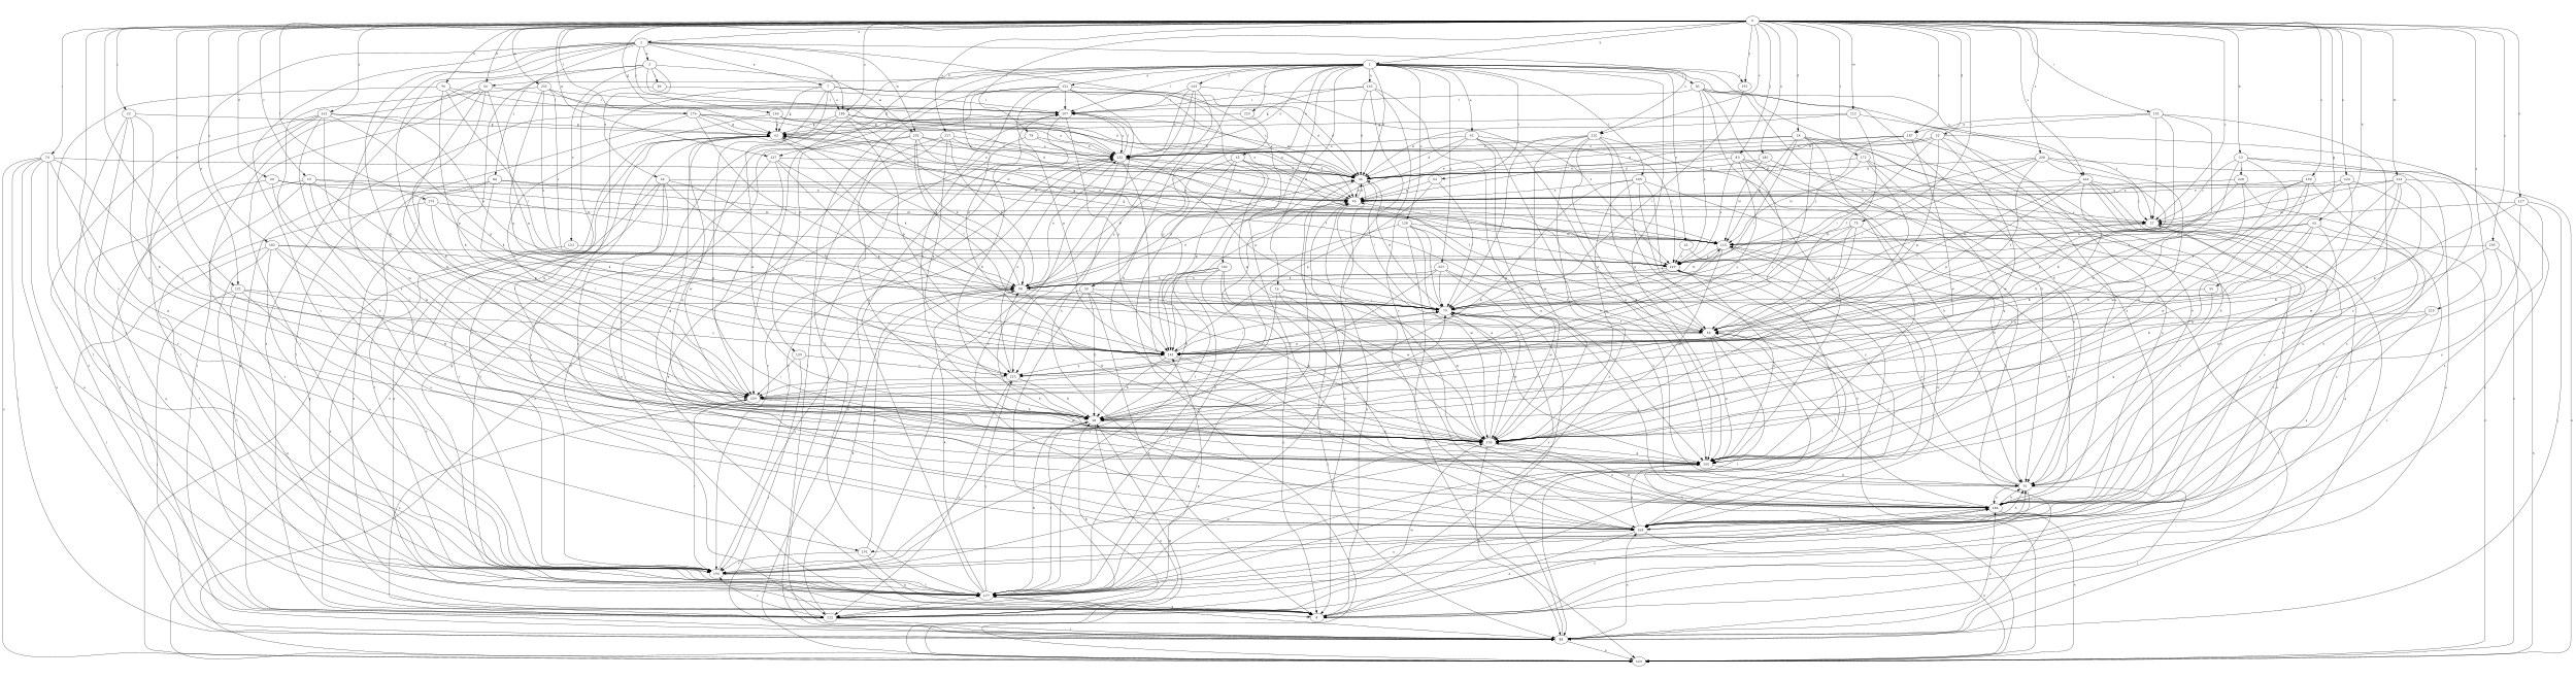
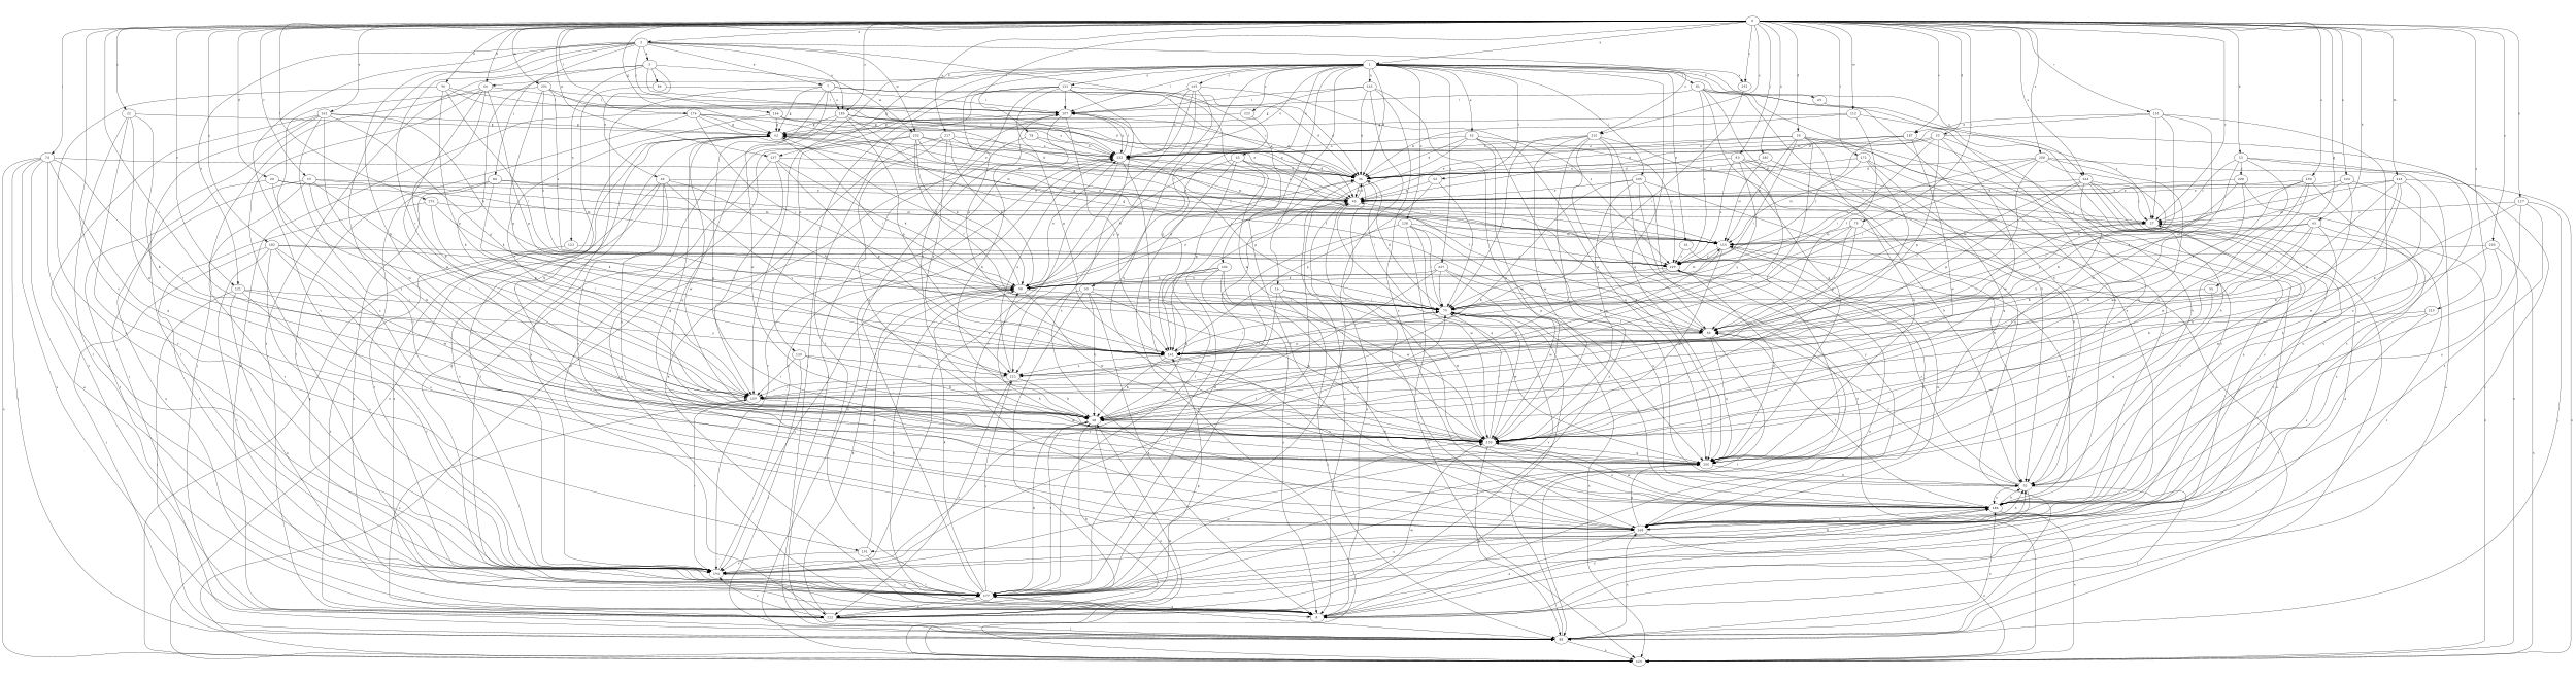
  strict digraph {
    fontname="IBM Plex Sans"
    node [fontname="IBM Plex Sans"]
    edge [fontname="IBM Plex Sans"]
    0
    1
    2
    13
    19
    22
    27
    n8 [label=20]
    33
    34
    55
    62
    65
    66
    74
    75
    78
    80
    96
    112
    114
    121
    124
    127
    137
    151
    159
    162
    164
    172
    175
    176
    180
    182
    185
    187
    190
    191
    192
    201
    205
    208
    210
    217
    219
    16
    36
    41
    42
    43
    50
    52
+   69
    70
    81
    101
    105
    107
    128
    131
    132
    139
    141
    143
    150
    165
    223
    227
    3
    7
    18
    84
    166
    168
    194
    202
    212
    203
    228
    45
    8
    115
    177
    79
    123
    229
    53
    88
    186
    221
    98
    44
    86
    122
    0 -> 1 [label=a]
    0 -> 2 [label=a]
    0 -> 13 [label=b]
    0 -> 19 [label=c]
    0 -> 22 [label=c]
    0 -> 27 [label=c]
    0 -> n8 [label=d]
    0 -> 33 [label=d]
    0 -> 34 [label=d]
    0 -> 55 [label=g]
    0 -> 62 [label=g]
    0 -> 65 [label=h]
    0 -> 66 [label=h]
    0 -> 74 [label=i]
    0 -> 75 [label=i]
    0 -> 78 [label=i]
    0 -> 80 [label=j]
    0 -> 96 [label=k]
    0 -> 112 [label=m]
    0 -> 114 [label=m]
    0 -> 121 [label=n]
    0 -> 124 [label=o]
    0 -> 127 [label=o]
    0 -> 137 [label=p]
    0 -> 151 [label=r]
    0 -> 159 [label=r]
    0 -> 162 [label=s]
    0 -> 164 [label=s]
    0 -> 172 [label=t]
    0 -> 175 [label=t]
    0 -> 176 [label=t]
    0 -> 180 [label=u]
    0 -> 182 [label=u]
    0 -> 185 [label=u]
    0 -> 187 [label=v]
    0 -> 190 [label=v]
    0 -> 191 [label=v]
    0 -> 192 [label=v]
    0 -> 201 [label=w]
    0 -> 205 [label=x]
    0 -> 208 [label=x]
    0 -> 210 [label=x]
    0 -> 217 [label=y]
    0 -> 219 [label=y]
    1 -> 66 [label=h]
    1 -> 137 [label=p]
    1 -> 159 [label=r]
    1 -> 164 [label=s]
    1 -> 192 [label=v]
    1 -> 16 [label=b]
    1 -> 36 [label=d]
    1 -> 41 [label=e]
    1 -> 42 [label=e]
    1 -> 43 [label=e]
    1 -> 50 [label=f]
    1 -> 52 [label=f]
+   1 -> 69 [label=h]
    1 -> 70 [label=h]
    1 -> 81 [label=j]
    1 -> 101 [label=l]
    1 -> 105 [label=l]
    1 -> 107 [label=l]
    1 -> 128 [label=o]
    1 -> 131 [label=o]
    1 -> 132 [label=o]
    1 -> 139 [label=p]
    1 -> 141 [label=p]
    1 -> 143 [label=q]
    1 -> 150 [label=q]
    1 -> 165 [label=s]
    1 -> 223 [label=z]
    1 -> 227 [label=z]
    2 -> 27 [label=c]
    2 -> 121 [label=n]
    2 -> 159 [label=r]
    2 -> 185 [label=u]
    2 -> 210 [label=x]
    2 -> 3 [label=a]
    2 -> 7 [label=a]
    2 -> 18 [label=b]
    2 -> 84 [label=j]
    2 -> 166 [label=s]
    2 -> 168 [label=s]
    2 -> 194 [label=v]
    2 -> 202 [label=w]
    13 -> 27 [label=c]
    13 -> 18 [label=b]
    13 -> 168 [label=s]
    13 -> 212 [label=x]
    13 -> 203 [label=u]
    13 -> 228 [label=z]
    19 -> 159 [label=r]
    19 -> 18 [label=b]
    19 -> 194 [label=v]
    19 -> 45 [label=e]
    19 -> 8 [label=a]
    19 -> 115 [label=m]
    22 -> 62 [label=g]
    22 -> 18 [label=b]
    22 -> 194 [label=v]
    22 -> 203 [label=w]
    22 -> 177 [label=t]
    27 -> 115 [label=m]
    n8 -> 159 [label=r]
    n8 -> 45 [label=e]
    n8 -> 115 [label=m]
    n8 -> 177 [label=t]
    33 -> 132 [label=o]
    33 -> 141 [label=p]
    33 -> 150 [label=q]
    33 -> 203 [label=w]
    33 -> 45 [label=e]
    33 -> 79 [label=i]
    33 -> 123 [label=n]
    34 -> 159 [label=r]
    34 -> 70 [label=h]
    34 -> 132 [label=o]
    34 -> 150 [label=q]
    34 -> 194 [label=v]
    34 -> 45 [label=e]
    34 -> 115 [label=m]
    34 -> 79 [label=i]
    55 -> 150 [label=q]
    55 -> 79 [label=i]
    62 -> 132 [label=o]
    62 -> 194 [label=v]
    62 -> 203 [label=w]
    62 -> 79 [label=i]
    62 -> 123 [label=n]
    65 -> 150 [label=q]
    65 -> 168 [label=s]
    65 -> 115 [label=m]
    65 -> 79 [label=i]
    65 -> 229 [label=z]
    65 -> 53 [label=f]
    66 -> 107 [label=l]
    66 -> 141 [label=p]
    66 -> 18 [label=b]
    66 -> 203 [label=w]
    66 -> 177 [label=t]
    66 -> 88 [label=j]
    74 -> 159 [label=r]
    74 -> 36 [label=d]
    74 -> 150 [label=q]
    74 -> 194 [label=v]
    74 -> 212 [label=x]
    74 -> 8 [label=a]
    74 -> 123 [label=n]
    74 -> 88 [label=j]
    75 -> 141 [label=p]
    75 -> 115 [label=m]
    75 -> 79 [label=i]
    75 -> 53 [label=f]
    75 -> 88 [label=j]
    78 -> 132 [label=o]
    78 -> 115 [label=m]
    78 -> 123 [label=n]
    80 -> 159 [label=r]
    80 -> 36 [label=d]
    80 -> 70 [label=h]
    80 -> 229 [label=z]
    80 -> 186 [label=u]
    80 -> 221 [label=y]
    96 -> 36 [label=d]
    96 -> 107 [label=l]
    96 -> 141 [label=p]
    96 -> 194 [label=v]
    96 -> 79 [label=i]
    112 -> 27 [label=c]
    112 -> 62 [label=g]
    112 -> 36 [label=d]
    112 -> 53 [label=f]
    114 -> 27 [label=c]
    114 -> 159 [label=r]
    114 -> 70 [label=h]
    114 -> 141 [label=p]
    114 -> 203 [label=w]
    114 -> 45 [label=e]
    114 -> 123 [label=n]
    121 -> 194 [label=v]
    121 -> 8 [label=a]
    121 -> 79 [label=i]
    121 -> 88 [label=j]
    121 -> 221 [label=y]
    124 -> 18 [label=b]
    124 -> 45 [label=e]
    124 -> 115 [label=m]
    124 -> 186 [label=u]
    127 -> 27 [label=c]
    127 -> 141 [label=p]
    127 -> 168 [label=s]
    127 -> 88 [label=j]
    127 -> 186 [label=u]
    137 -> 159 [label=r]
    137 -> 36 [label=d]
    137 -> 141 [label=p]
    137 -> 177 [label=t]
    137 -> 98 [label=k]
    151 -> 27 [label=c]
    151 -> 187 [label=o]
    151 -> 36 [label=d]
    151 -> 18 [label=b]
    151 -> 203 [label=w]
    151 -> 186 [label=u]
-   159 -> 18 [label=b]
+   139 -> 18 [label=b]
    159 -> 212 [label=x]
    159 -> 203 [label=w]
    162 -> 62 [label=g]
    162 -> 141 [label=p]
    162 -> 168 [label=s]
    162 -> 212 [label=x]
    162 -> 203 [label=w]
    162 -> 177 [label=t]
    162 -> 88 [label=j]
    162 -> 98 [label=k]
    164 -> 27 [label=c]
    164 -> 141 [label=p]
    164 -> 150 [label=q]
    164 -> 45 [label=e]
    164 -> 8 [label=a]
    164 -> 177 [label=t]
    164 -> 53 [label=f]
    164 -> 88 [label=j]
    172 -> 36 [label=d]
    172 -> 150 [label=q]
    172 -> 203 [label=w]
    172 -> 8 [label=a]
    172 -> 115 [label=m]
    175 -> 27 [label=c]
    175 -> 141 [label=p]
    175 -> 177 [label=t]
    175 -> 98 [label=k]
    176 -> 62 [label=g]
    176 -> 36 [label=d]
    176 -> 212 [label=x]
    176 -> 45 [label=e]
    176 -> 115 [label=m]
    176 -> 177 [label=t]
    176 -> 79 [label=i]
    180 -> 36 [label=d]
    180 -> 168 [label=s]
    180 -> 115 [label=m]
    182 -> 168 [label=s]
    182 -> 194 [label=v]
    182 -> 203 [label=w]
    182 -> 177 [label=t]
    182 -> 229 [label=z]
    182 -> 88 [label=j]
    182 -> 98 [label=k]
    185 -> 62 [label=g]
    185 -> 36 [label=d]
    185 -> 141 [label=p]
    185 -> 212 [label=x]
    185 -> 45 [label=e]
    185 -> 53 [label=f]
    187 -> 36 [label=d]
    187 -> 70 [label=h]
    187 -> 132 [label=o]
    187 -> 203 [label=w]
    187 -> 229 [label=z]
    190 -> 150 [label=q]
    190 -> 18 [label=b]
    190 -> 203 [label=w]
    190 -> 45 [label=e]
    190 -> 186 [label=u]
    190 -> 98 [label=k]
    191 -> 194 [label=v]
    191 -> 8 [label=a]
    191 -> 98 [label=k]
    192 -> 79 [label=i]
    201 -> 107 [label=l]
    201 -> 132 [label=o]
    201 -> 141 [label=p]
    201 -> 168 [label=s]
    201 -> 229 [label=z]
    201 -> 98 [label=k]
    205 -> 70 [label=h]
    205 -> 18 [label=b]
    205 -> 123 [label=n]
    205 -> 229 [label=z]
    208 -> 36 [label=d]
    208 -> 203 [label=w]
    208 -> 8 [label=a]
    208 -> 79 [label=i]
    208 -> 229 [label=z]
    208 -> 53 [label=f]
    208 -> 221 [label=y]
    210 -> 70 [label=h]
    210 -> 132 [label=o]
    210 -> 150 [label=q]
    210 -> 212 [label=x]
    210 -> 203 [label=w]
    210 -> 79 [label=i]
    210 -> 123 [label=n]
    210 -> 53 [label=f]
    217 -> 132 [label=o]
    217 -> 150 [label=q]
    217 -> 8 [label=a]
    217 -> 79 [label=i]
    217 -> 221 [label=y]
    217 -> 98 [label=k]
    219 -> 168 [label=s]
    219 -> 177 [label=t]
    219 -> 53 [label=f]
    16 -> 194 [label=v]
    16 -> 203 [label=w]
    16 -> 79 [label=i]
    16 -> 88 [label=j]
    36 -> 45 [label=e]
    36 -> 8 [label=a]
    36 -> 79 [label=i]
    36 -> 186 [label=u]
    41 -> 8 [label=a]
    41 -> 229 [label=z]
    42 -> 36 [label=d]
    42 -> 70 [label=h]
    42 -> 132 [label=o]
    42 -> 141 [label=p]
    42 -> 150 [label=q]
    42 -> 203 [label=w]
    42 -> 229 [label=z]
    43 -> 36 [label=d]
    43 -> 141 [label=p]
    43 -> 168 [label=s]
    43 -> 177 [label=t]
    43 -> 123 [label=n]
    43 -> 98 [label=k]
    50 -> 18 [label=b]
    50 -> 212 [label=x]
    50 -> 203 [label=w]
    50 -> 8 [label=a]
    50 -> 79 [label=i]
    50 -> 221 [label=y]
    52 -> 141 [label=p]
    52 -> 45 [label=e]
    52 -> 79 [label=i]
+   69 -> 8 [label=a]
    70 -> 62 [label=g]
    70 -> 177 [label=t]
    70 -> 229 [label=z]
    70 -> 53 [label=f]
    70 -> 88 [label=j]
    70 -> 186 [label=u]
    81 -> 70 [label=h]
    81 -> 107 [label=l]
    81 -> 150 [label=q]
    81 -> 168 [label=s]
    81 -> 229 [label=z]
    81 -> 88 [label=j]
    81 -> 186 [label=u]
    101 -> 18 [label=b]
    101 -> 203 [label=w]
    101 -> 8 [label=a]
    101 -> 177 [label=t]
    101 -> 186 [label=u]
    101 -> 98 [label=k]
    105 -> 70 [label=h]
    105 -> 18 [label=b]
    105 -> 168 [label=s]
    105 -> 203 [label=w]
    105 -> 45 [label=e]
    105 -> 88 [label=j]
    107 -> 62 [label=g]
    107 -> 132 [label=o]
    107 -> 141 [label=p]
    107 -> 18 [label=b]
    107 -> 45 [label=e]
    128 -> 159 [label=r]
    128 -> 203 [label=w]
    128 -> 115 [label=m]
    128 -> 79 [label=i]
    128 -> 123 [label=n]
    128 -> 186 [label=u]
    131 -> 36 [label=d]
    131 -> 107 [label=l]
    131 -> 141 [label=p]
    131 -> 18 [label=b]
    131 -> 168 [label=s]
    131 -> 203 [label=w]
    131 -> 177 [label=t]
    131 -> 88 [label=j]
    132 -> 36 [label=d]
    132 -> 107 [label=l]
    132 -> 168 [label=s]
    132 -> 194 [label=v]
    132 -> 203 [label=w]
    132 -> 53 [label=f]
    139 -> 159 [label=r]
    139 -> 88 [label=j]
    139 -> 221 [label=y]
    141 -> 27 [label=c]
    141 -> 18 [label=b]
    141 -> 79 [label=i]
    141 -> 186 [label=u]
    141 -> 221 [label=y]
    143 -> 62 [label=g]
    143 -> 36 [label=d]
    143 -> 107 [label=l]
    143 -> 150 [label=q]
    143 -> 168 [label=s]
    143 -> 177 [label=t]
    150 -> 70 [label=h]
    165 -> 107 [label=l]
    165 -> 132 [label=o]
    165 -> 150 [label=q]
    165 -> 194 [label=v]
    165 -> 229 [label=z]
    165 -> 221 [label=y]
    223 -> 62 [label=g]
    223 -> 141 [label=p]
    227 -> 159 [label=r]
    227 -> 203 [label=w]
    227 -> 79 [label=i]
    227 -> 53 [label=f]
    227 -> 98 [label=k]
    3 -> 132 [label=o]
    3 -> 18 [label=b]
    3 -> 202 [label=w]
    3 -> 212 [label=x]
    3 -> 44 [label=e]
    3 -> 86 [label=j]
    3 -> 122 [label=n]
    7 -> 62 [label=g]
    7 -> 185 [label=u]
    7 -> 36 [label=d]
    7 -> 150 [label=q]
    7 -> 194 [label=v]
    7 -> 203 [label=w]
    7 -> 45 [label=e]
    18 -> 203 [label=w]
    18 -> 177 [label=t]
    18 -> 123 [label=n]
    84 -> 159 [label=r]
    84 -> 45 [label=e]
    84 -> 8 [label=a]
    84 -> 115 [label=m]
    84 -> 177 [label=t]
    166 -> 62 [label=g]
    166 -> 159 [label=r]
    166 -> 132 [label=o]
    166 -> 45 [label=e]
    168 -> 27 [label=c]
    168 -> 191 [label=s]
    168 -> 70 [label=h]
    168 -> 150 [label=q]
    168 -> 45 [label=e]
    168 -> 8 [label=a]
    168 -> 115 [label=m]
    168 -> 123 [label=n]
    194 -> 159 [label=r]
    194 -> 70 [label=h]
    194 -> 132 [label=o]
    194 -> 177 [label=t]
    194 -> 79 [label=i]
    202 -> 36 [label=d]
    202 -> 132 [label=o]
    202 -> 150 [label=q]
    202 -> 8 [label=a]
    202 -> 229 [label=z]
    202 -> 53 [label=f]
    202 -> 98 [label=k]
    212 -> 141 [label=p]
    212 -> 150 [label=q]
    212 -> 18 [label=b]
    212 -> 194 [label=v]
    212 -> 203 [label=w]
    212 -> 88 [label=j]
    212 -> 98 [label=k]
    203 -> 150 [label=q]
    203 -> 79 [label=i]
    203 -> 88 [label=j]
    203 -> 186 [label=u]
    228 -> 18 [label=b]
    228 -> 45 [label=e]
    228 -> 123 [label=n]
    228 -> 53 [label=f]
    45 -> 27 [label=c]
    45 -> 36 [label=d]
    45 -> 132 [label=o]
    45 -> 150 [label=q]
    45 -> 177 [label=t]
    8 -> 27 [label=c]
    8 -> 45 [label=e]
    8 -> 186 [label=u]
+   8 -> 98 [label=k]
    115 -> 62 [label=g]
    115 -> 18 [label=b]
    115 -> 168 [label=s]
    115 -> 203 [label=w]
    115 -> 229 [label=z]
    177 -> 62 [label=g]
    177 -> 36 [label=d]
    177 -> 107 [label=l]
    177 -> 18 [label=b]
    177 -> 212 [label=x]
    177 -> 203 [label=w]
    177 -> 8 [label=a]
    177 -> 186 [label=u]
    177 -> 221 [label=y]
    177 -> 98 [label=k]
    79 -> 36 [label=d]
    79 -> 194 [label=v]
    79 -> 203 [label=w]
-   53 -> 123 [label=n]
+   79 -> 123 [label=n]
    79 -> 53 [label=f]
    123 -> 62 [label=g]
    123 -> 132 [label=o]
    123 -> 18 [label=b]
    229 -> 62 [label=g]
    229 -> 141 [label=p]
    229 -> 150 [label=q]
    229 -> 177 [label=t]
    229 -> 98 [label=k]
    53 -> 141 [label=p]
    53 -> 150 [label=q]
    53 -> 45 [label=e]
    53 -> 177 [label=t]
    88 -> 107 [label=l]
    88 -> 168 [label=s]
    88 -> 177 [label=t]
    88 -> 79 [label=i]
    88 -> 123 [label=n]
    88 -> 186 [label=u]
    186 -> 27 [label=c]
    186 -> 70 [label=h]
    186 -> 168 [label=s]
    186 -> 203 [label=w]
    186 -> 115 [label=m]
    186 -> 79 [label=i]
    186 -> 123 [label=n]
    186 -> 53 [label=f]
    186 -> 98 [label=k]
    221 -> 159 [label=i]
    221 -> 132 [label=o]
    221 -> 18 [label=b]
    221 -> 212 [label=x]
    221 -> 79 [label=i]
    98 -> 62 [label=g]
    98 -> 36 [label=d]
    98 -> 132 [label=o]
    98 -> 194 [label=v]
    98 -> 203 [label=w]
    98 -> 45 [label=e]
    98 -> 115 [label=m]
    98 -> 79 [label=i]
    44 -> 150 [label=q]
    44 -> 194 [label=v]
    44 -> 45 [label=e]
    44 -> 8 [label=a]
    44 -> 53 [label=f]
    44 -> 186 [label=u]
    44 -> 221 [label=y]
    86 -> 107 [label=l]
    86 -> 150 [label=q]
    122 -> 212 [label=x]
    122 -> 229 [label=z]
  }
